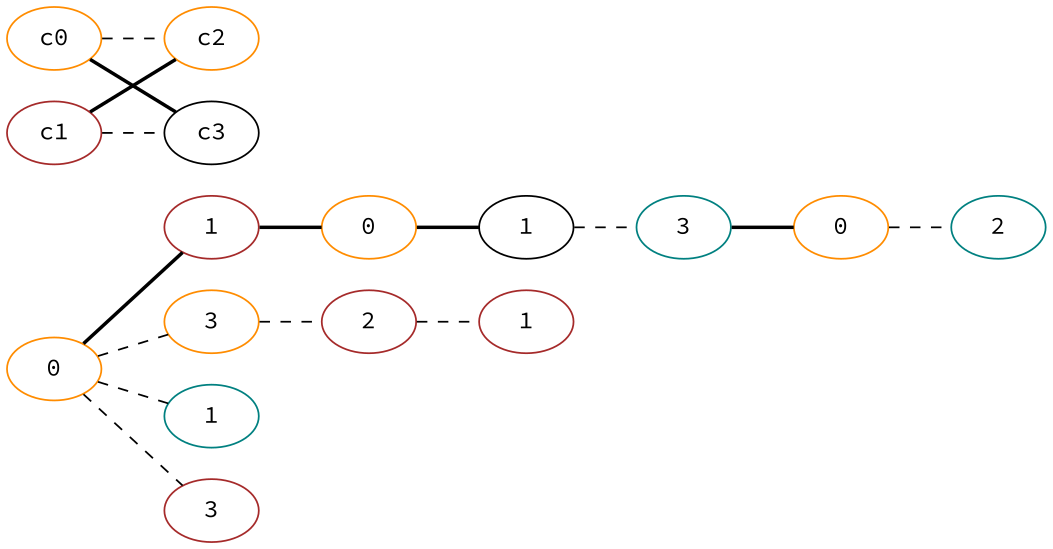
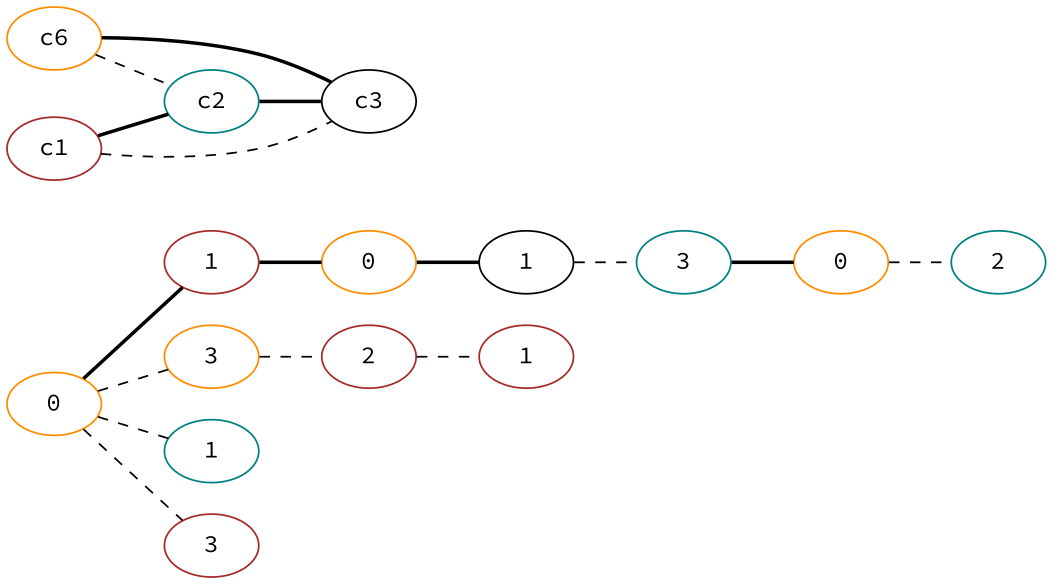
  graph {
    fontname="Source Code Pro"
    rankdir=LR
    node [color=darkorange fontname="Source Code Pro"]
    edge [fontname="Source Code Pro" style=dashed]
    n1 [label=0]
    n2 [color=brown label=1]
    n3 [label=3]
    n4 [color=teal label=1]
    n5 [color=brown label=3]
    n6 [label=0]
    n7 [color=brown label=2]
    n8 [color=black label=1]
    n9 [color=teal label=3]
    n10 [label=0]
    n11 [color=teal label=2]
    n12 [color=brown label=1]
-   c2
-   c0
+   c2 [color=teal]
+   c0 [label=c6]
    c3 [color=black]
    c1 [color=brown]
    n1 -- n2 [style=bold]
    n1 -- n3
    n1 -- n4
    n1 -- n5
    n2 -- n6 [style=bold]
    n3 -- n7
    n6 -- n8 [style=bold]
    n7 -- n12
    n8 -- n9
    n9 -- n10 [style=bold]
    n10 -- n11
+   c2 -- c3 [style=bold]
    c0 -- c2
    c0 -- c3 [style=bold]
    c1 -- c2 [style=bold]
    c1 -- c3
  }
